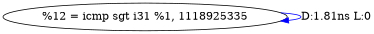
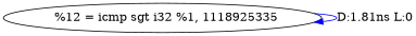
  digraph {
-   n1 [label="%12 = icmp sgt i31 %1, 1118925335"]
+   n1 [label="  %12 = icmp sgt i32 %1, 1118925335"]
    n1 -> n1 [color=blue label="D:1.81ns L:0"]
  }
